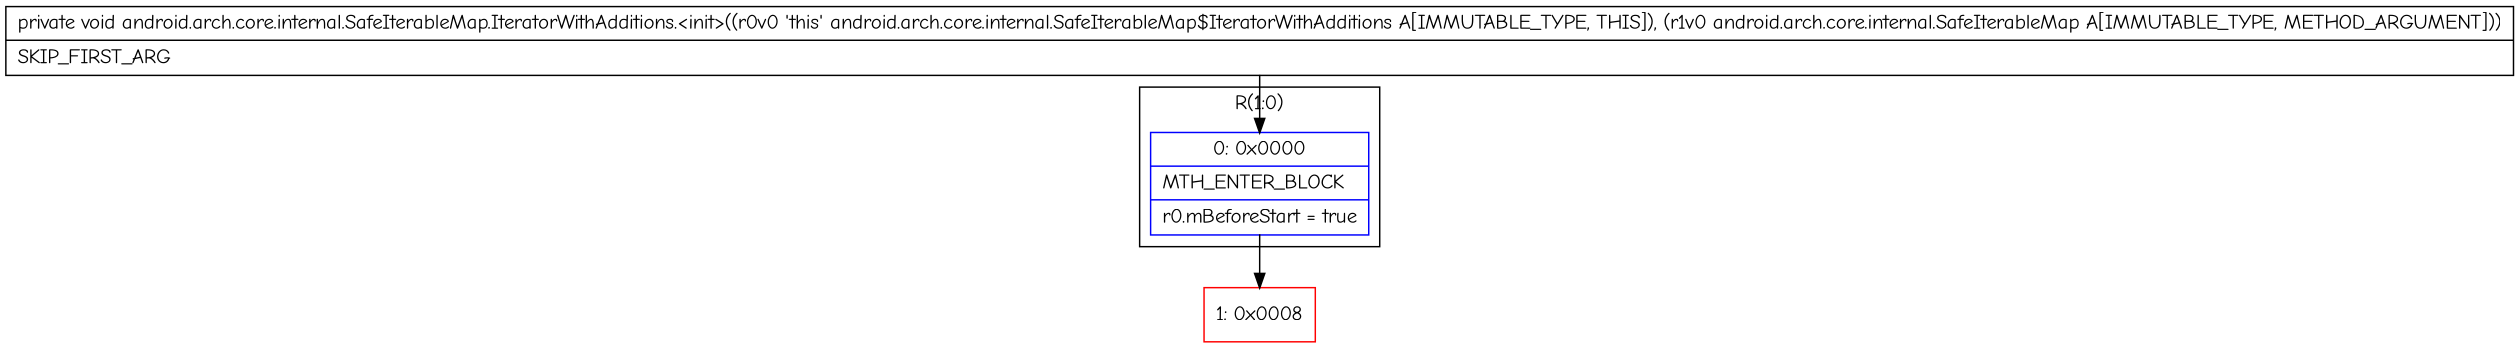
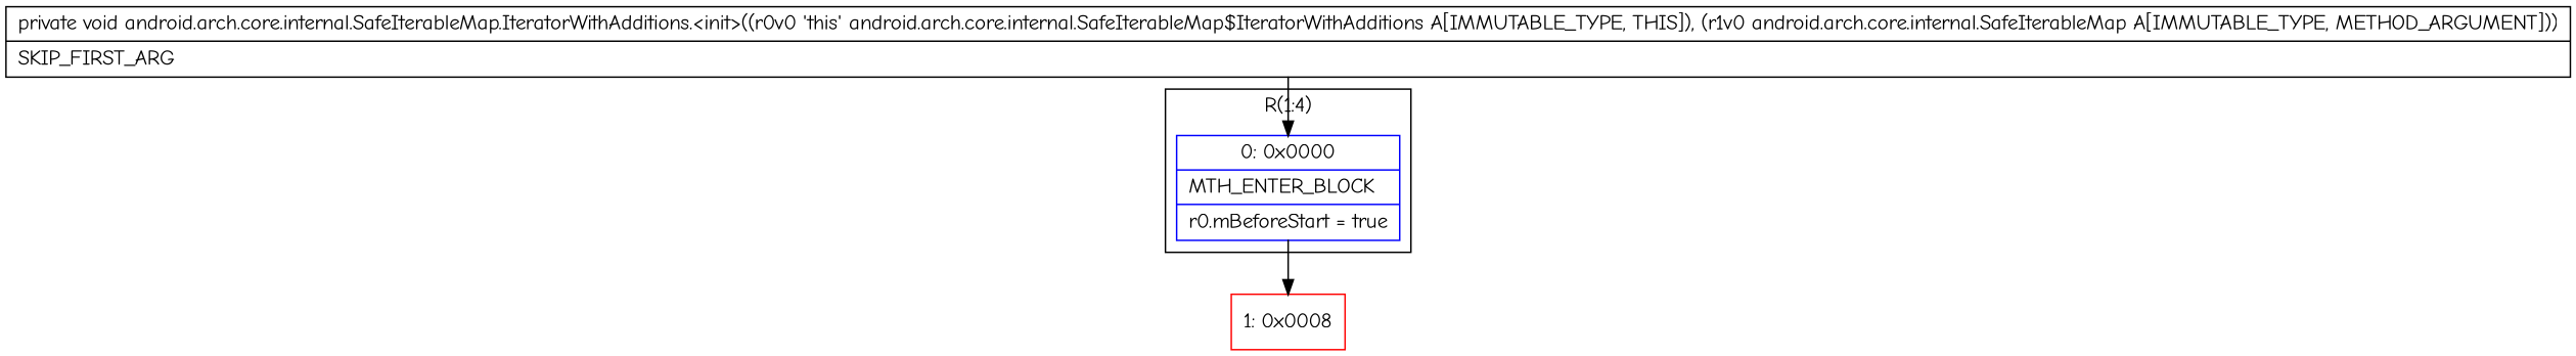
  digraph {
    fontname="Comic Neue"
    node [shape=record fontname="Comic Neue"]
    edge [fontname="Comic Neue"]
    n1 [color=blue label="{0\:\ 0x0000|MTH_ENTER_BLOCK\l|r0.mBeforeStart = true\l}"]
    n2 [color=red label="{1\:\ 0x0008}"]
    n3 [label="{private void android.arch.core.internal.SafeIterableMap.IteratorWithAdditions.\<init\>((r0v0 'this' android.arch.core.internal.SafeIterableMap$IteratorWithAdditions A[IMMUTABLE_TYPE, THIS]), (r1v0 android.arch.core.internal.SafeIterableMap A[IMMUTABLE_TYPE, METHOD_ARGUMENT]))  | SKIP_FIRST_ARG\l}"]
    subgraph cluster_1 {
-     label="R(1:0)"
+     label="R(1:4)"
      n1
    }
    n1 -> n2
    n3 -> n1
  }
